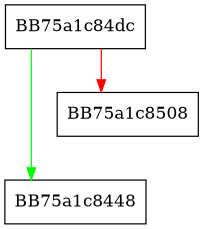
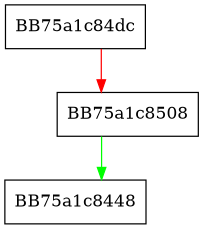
  digraph {
    splines=ortho
    node [shape=box]
    n1 [label=BB75a1c8448]
    BB75a1c84dc
    BB75a1c8508
-   BB75a1c84dc -> n1 [color=green]
+   BB75a1c8508 -> n1 [color=green]
    BB75a1c84dc -> BB75a1c8508 [color=red]
  }
